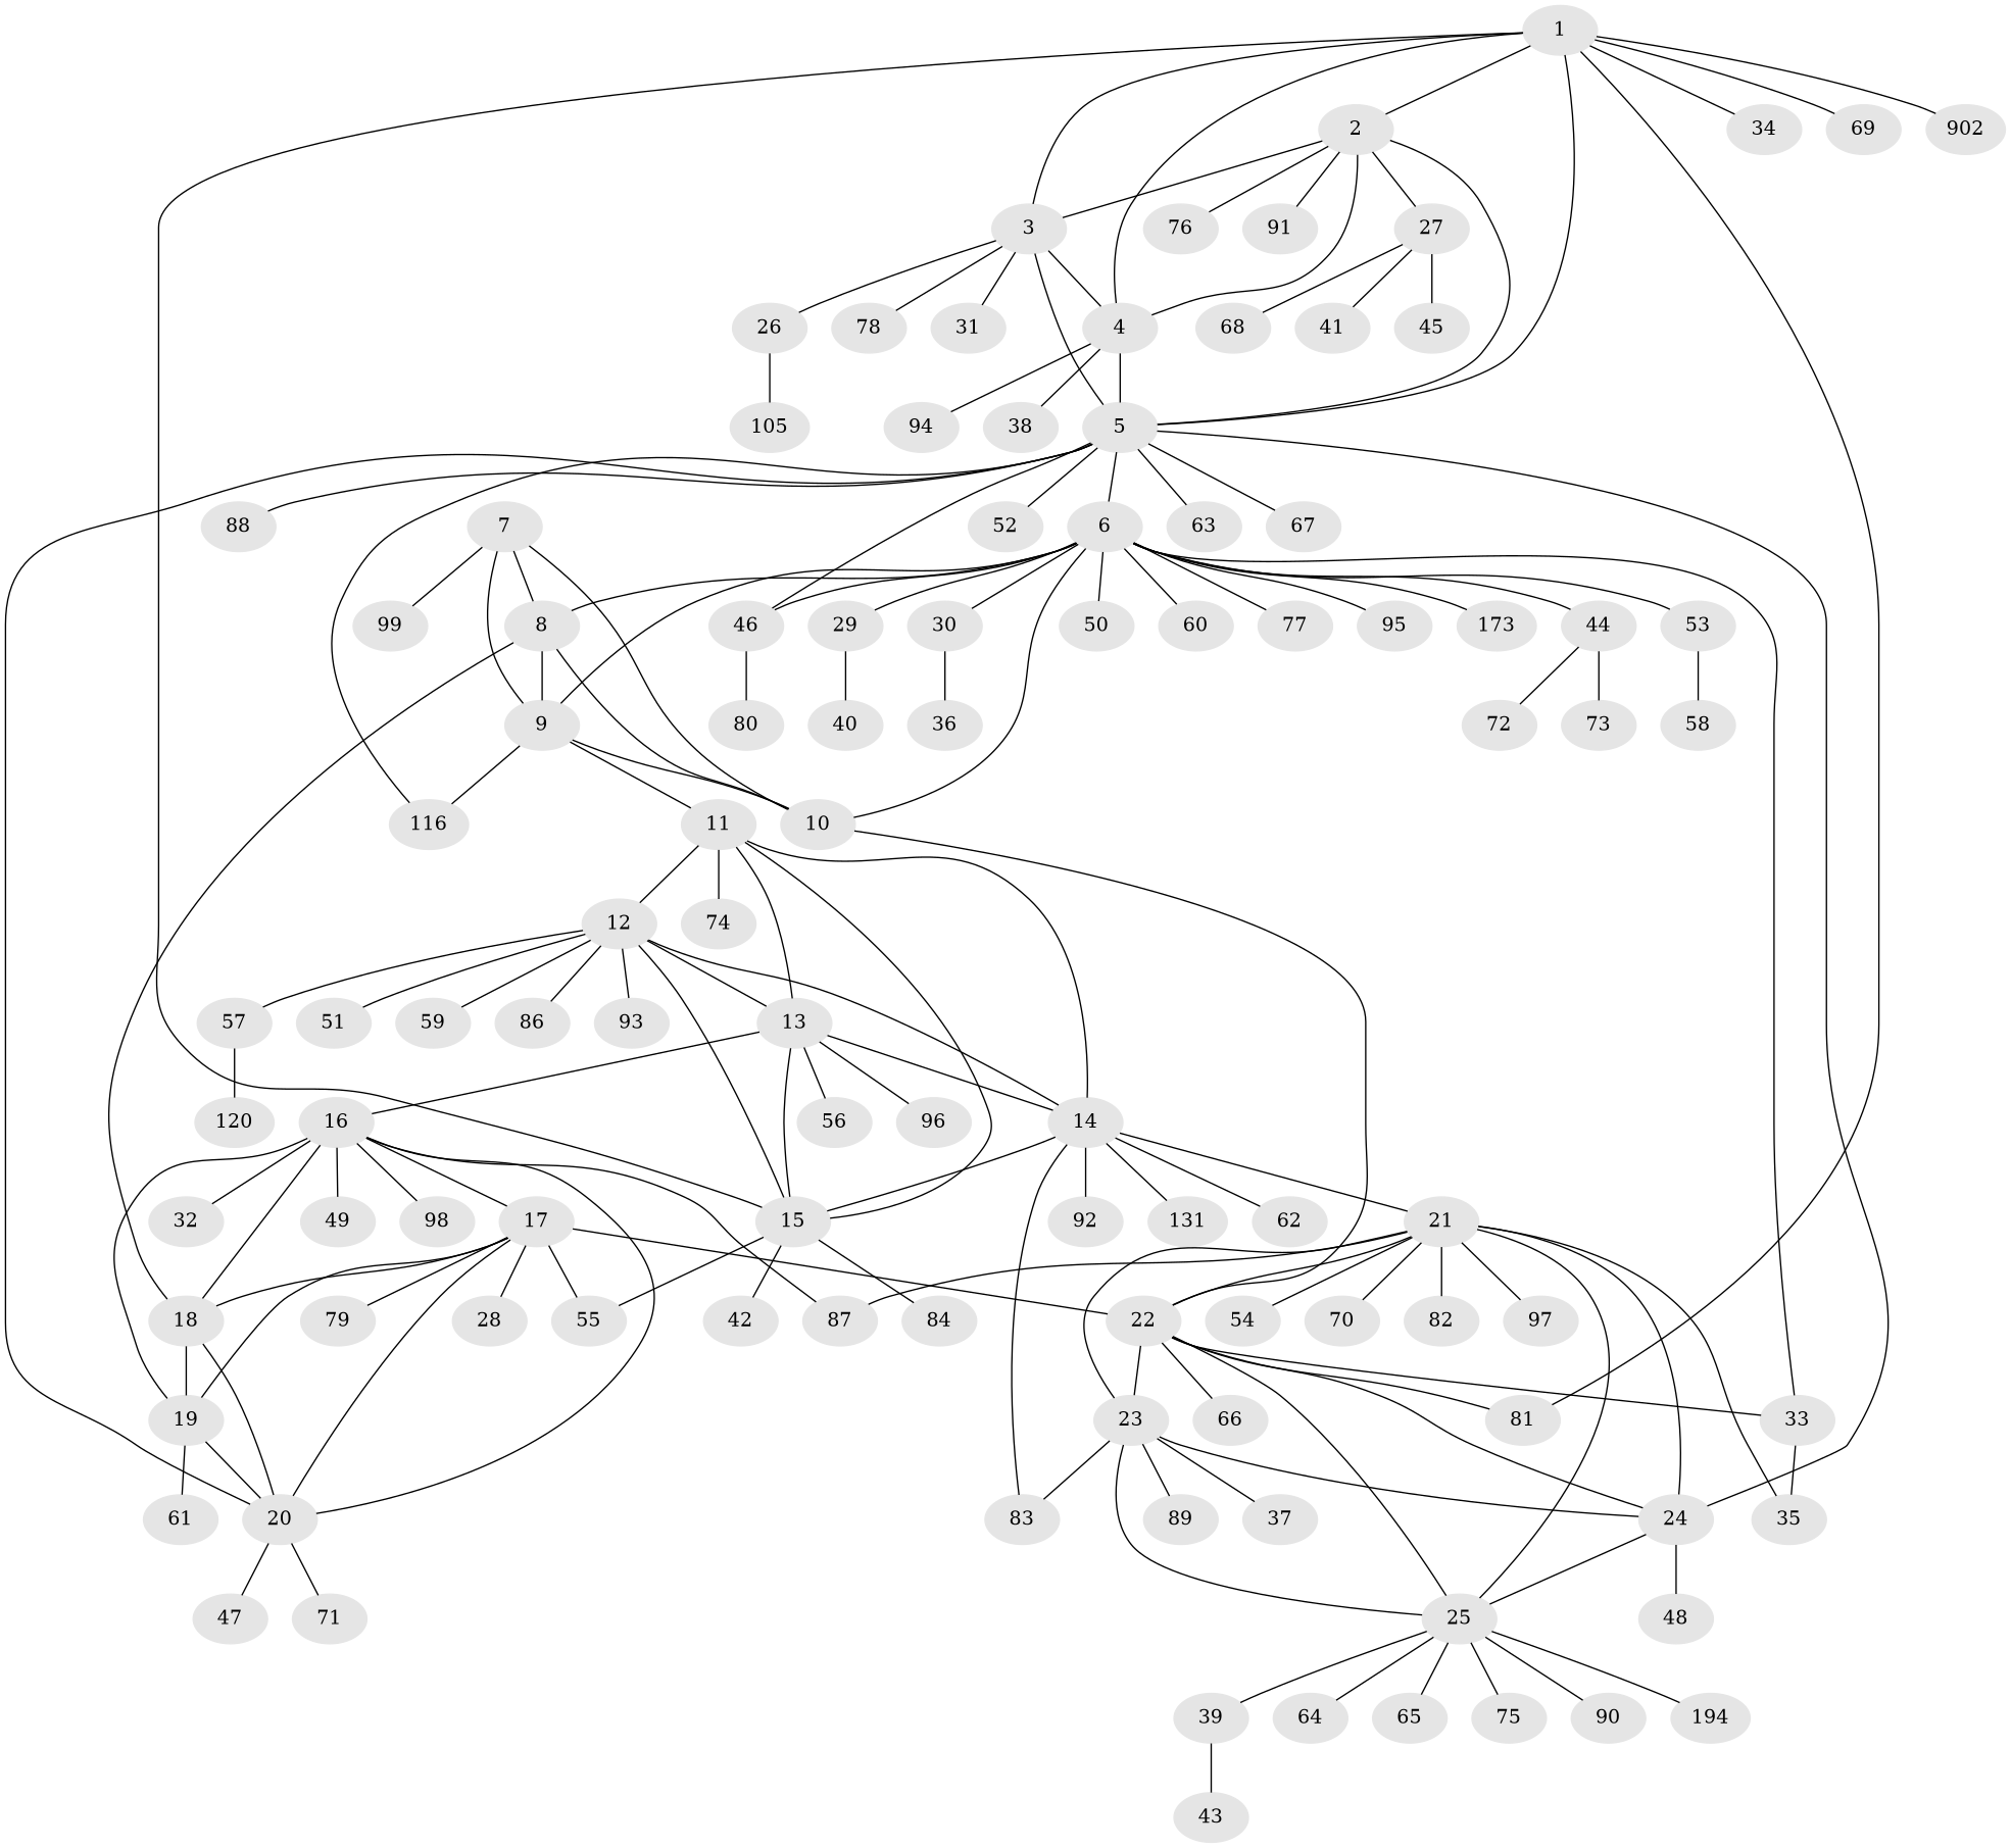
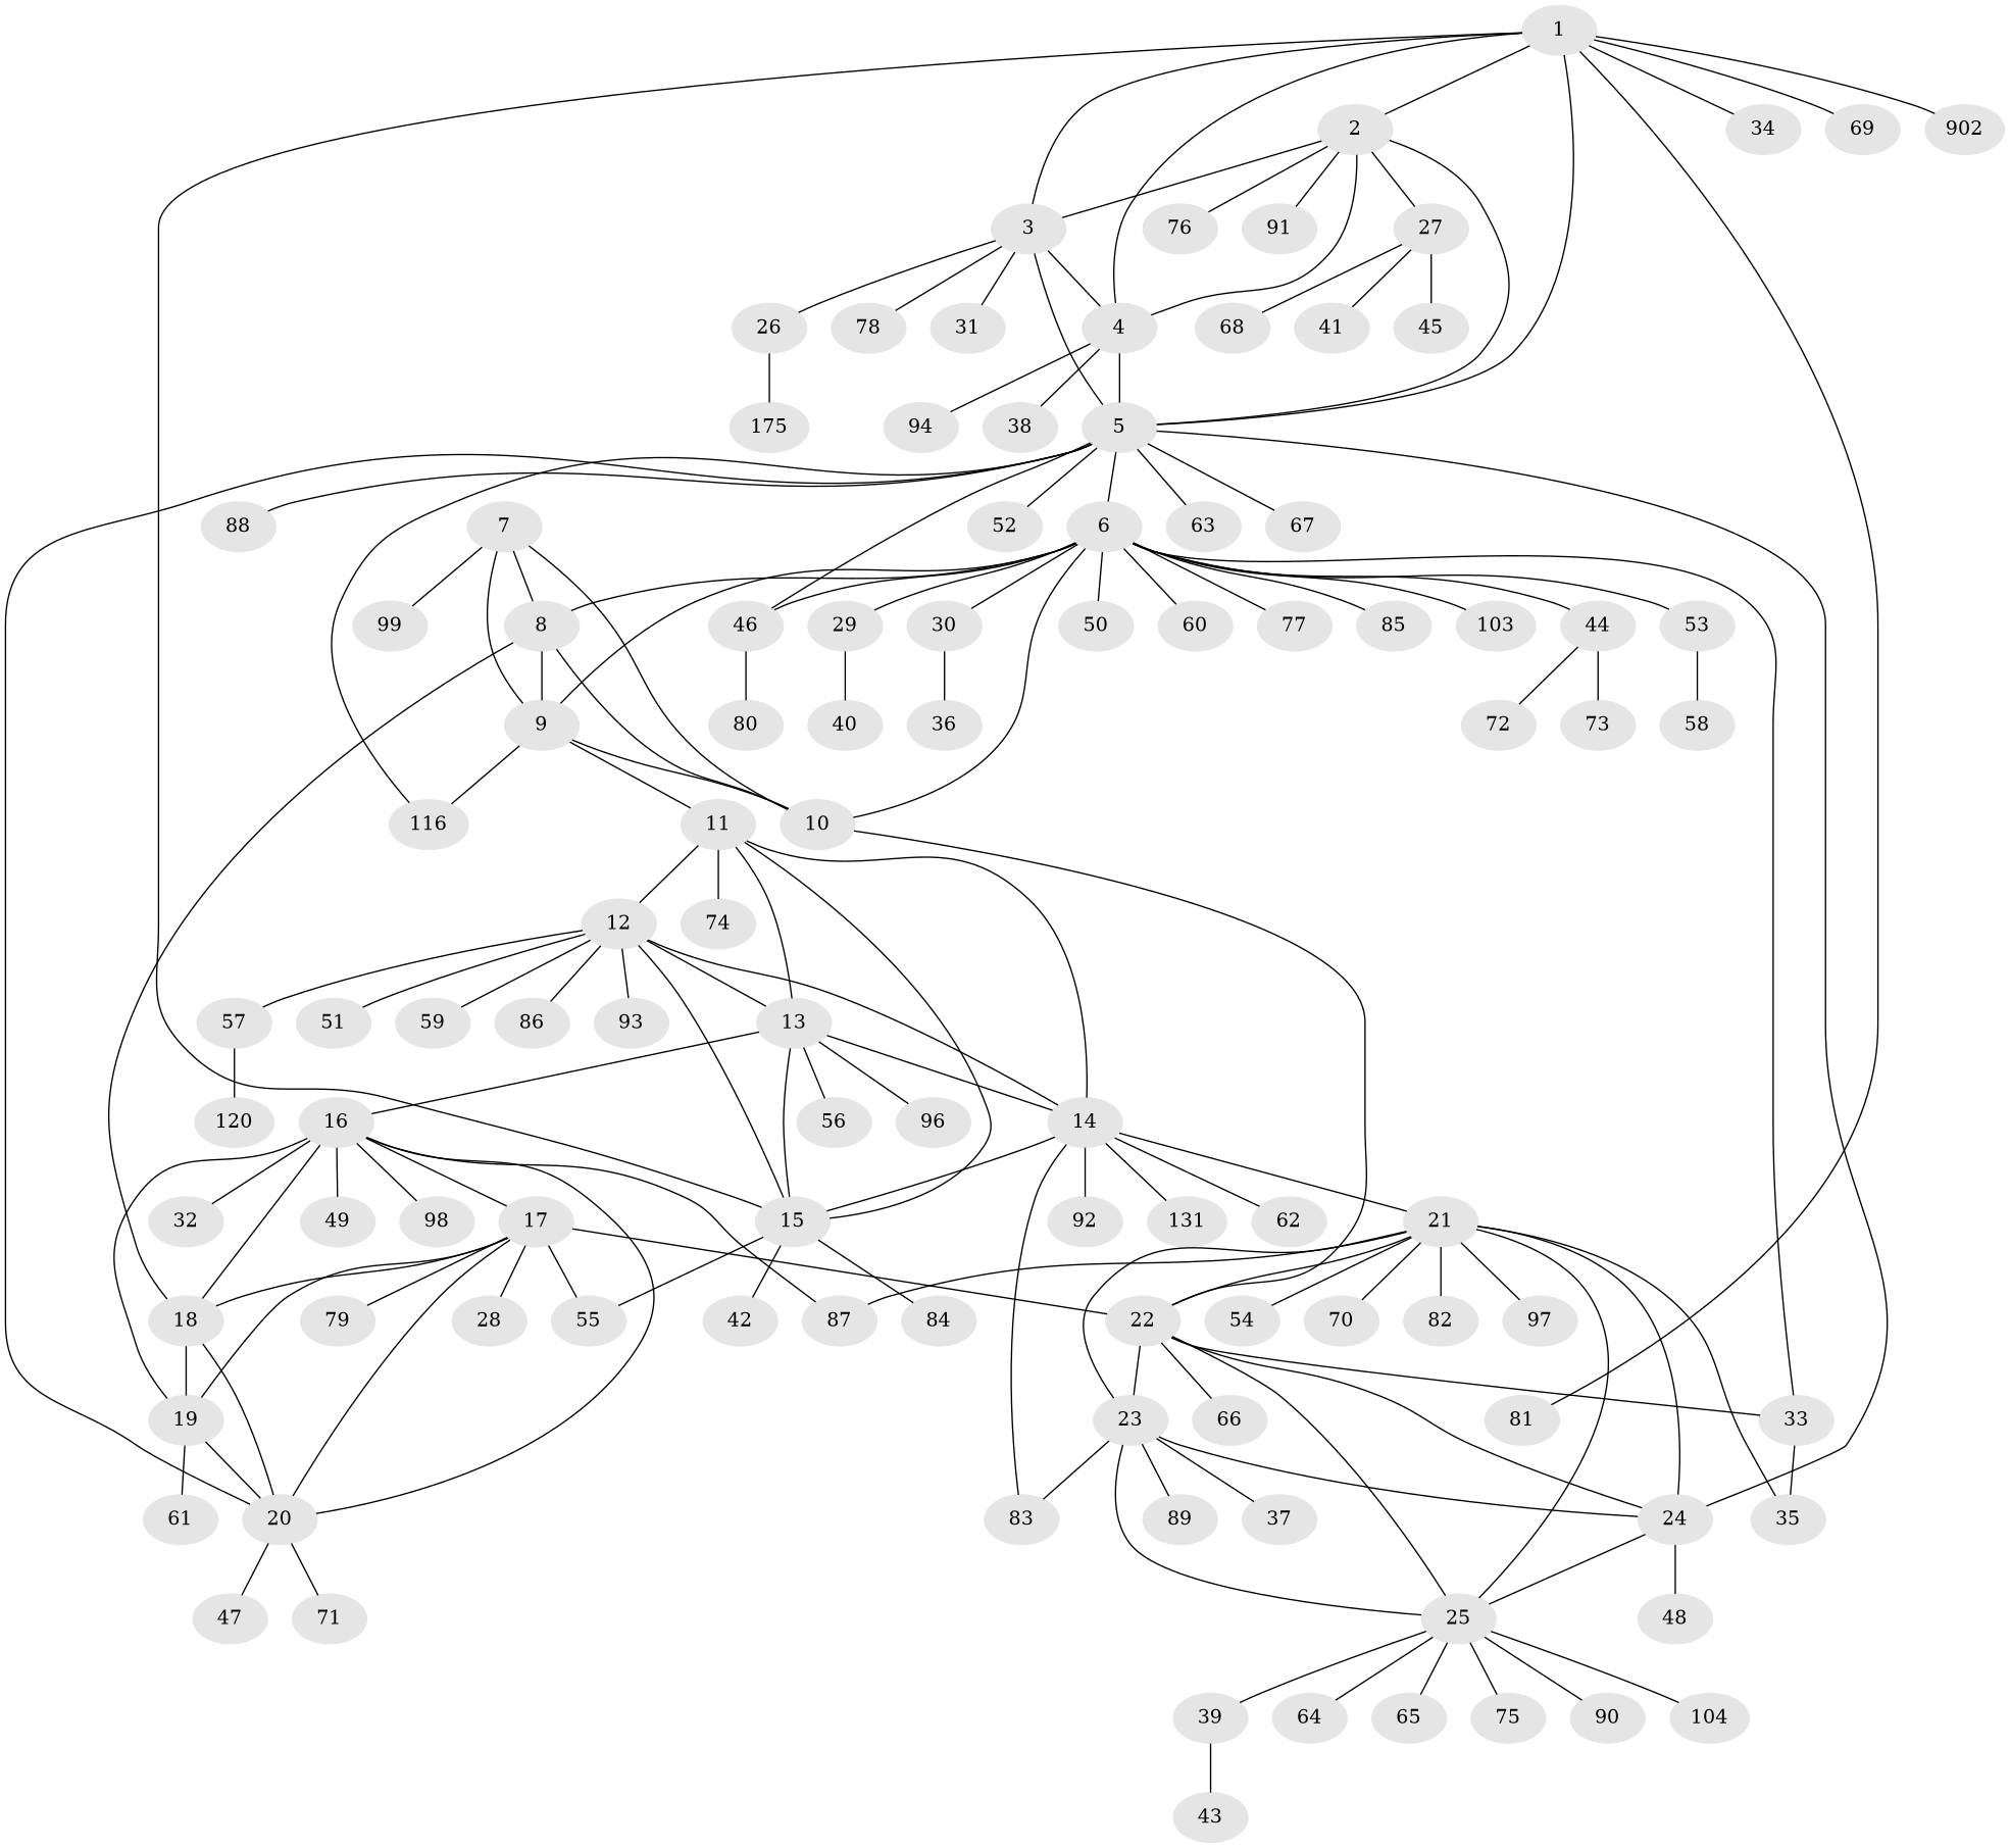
  graph {
    node [color=gray90 style=filled]
    1
    2
    3
    4
    5
    15
    34
    69
    81
    n10 [label=902]
    27
    76
    91
    26
    31
    78
    38
    94
    6
    20
    24
    46
    52
    63
    67
    88
    n27 [label=116]
    42
    55
    84
    41
    45
    68
-   105
+   105 [label=175]
    8
    9
    10
    29
    30
    33
    44
    50
    53
    60
    77
-   95
-   103 [label=173]
+   95 [label=85]
+   103
    47
    71
    25
    48
    80
    7
    99
    18
    11
    22
    40
    36
    35
    72
    73
    58
    19
    12
    13
    14
    74
    23
    66
    51
    57
    59
    86
    93
    16
    56
    96
    21
    62
    83
    92
    n83 [label=131]
    n84 [label=120]
    17
    32
    49
    87
    98
    54
    70
    82
    97
    28
    79
    61
    37
    89
    39
    64
    65
    75
    90
-   104 [label=194]
+   104
    43
    1 -- 2
    1 -- 3
    1 -- 4
    1 -- 5
    1 -- 15
    1 -- 34
    1 -- 69
    1 -- 81
    1 -- n10
    2 -- 3
    2 -- 4
    2 -- 5
    2 -- 27
    2 -- 76
    2 -- 91
    3 -- 4
    3 -- 5
    3 -- 26
    3 -- 31
    3 -- 78
    4 -- 5
    4 -- 38
    4 -- 94
    5 -- 6
    5 -- 20
    5 -- 24
    5 -- 46
    5 -- 52
    5 -- 63
    5 -- 67
    5 -- 88
    5 -- n27
    15 -- 42
    15 -- 55
    15 -- 84
    27 -- 41
    27 -- 45
    27 -- 68
    26 -- 105
    6 -- 46
    6 -- 8
    6 -- 9
    6 -- 10
    6 -- 29
    6 -- 30
    6 -- 33
    6 -- 44
    6 -- 50
    6 -- 53
    6 -- 60
    6 -- 77
    6 -- 95
    6 -- 103
    20 -- 47
    20 -- 71
    24 -- 25
    24 -- 48
    46 -- 80
    8 -- 9
    8 -- 10
    8 -- 18
    9 -- n27
    9 -- 10
    9 -- 11
    10 -- 22
    29 -- 40
    30 -- 36
    33 -- 35
    44 -- 72
    44 -- 73
    53 -- 58
    25 -- 39
    25 -- 64
    25 -- 65
    25 -- 75
    25 -- 90
    25 -- 104
    7 -- 8
    7 -- 9
    7 -- 10
    7 -- 99
    18 -- 20
    18 -- 19
    11 -- 15
    11 -- 12
    11 -- 13
    11 -- 14
    11 -- 74
-   22 -- 81
    22 -- 24
    22 -- 33
    22 -- 25
    22 -- 23
    22 -- 66
    19 -- 20
    19 -- 61
    12 -- 15
    12 -- 13
    12 -- 14
    12 -- 51
    12 -- 57
    12 -- 59
    12 -- 86
    12 -- 93
    13 -- 15
    13 -- 14
    13 -- 16
    13 -- 56
    13 -- 96
    14 -- 15
    14 -- 21
    14 -- 62
    14 -- 83
    14 -- 92
    14 -- n83
    23 -- 24
    23 -- 25
    23 -- 83
    23 -- 37
    23 -- 89
    57 -- n84
    16 -- 20
    16 -- 18
    16 -- 19
    16 -- 17
    16 -- 32
    16 -- 49
    16 -- 87
    16 -- 98
    21 -- 24
    21 -- 25
    21 -- 22
    21 -- 35
    21 -- 23
    21 -- 87
    21 -- 54
    21 -- 70
    21 -- 82
    21 -- 97
    17 -- 20
    17 -- 55
    17 -- 18
    17 -- 22
    17 -- 19
    17 -- 28
    17 -- 79
    39 -- 43
  }
